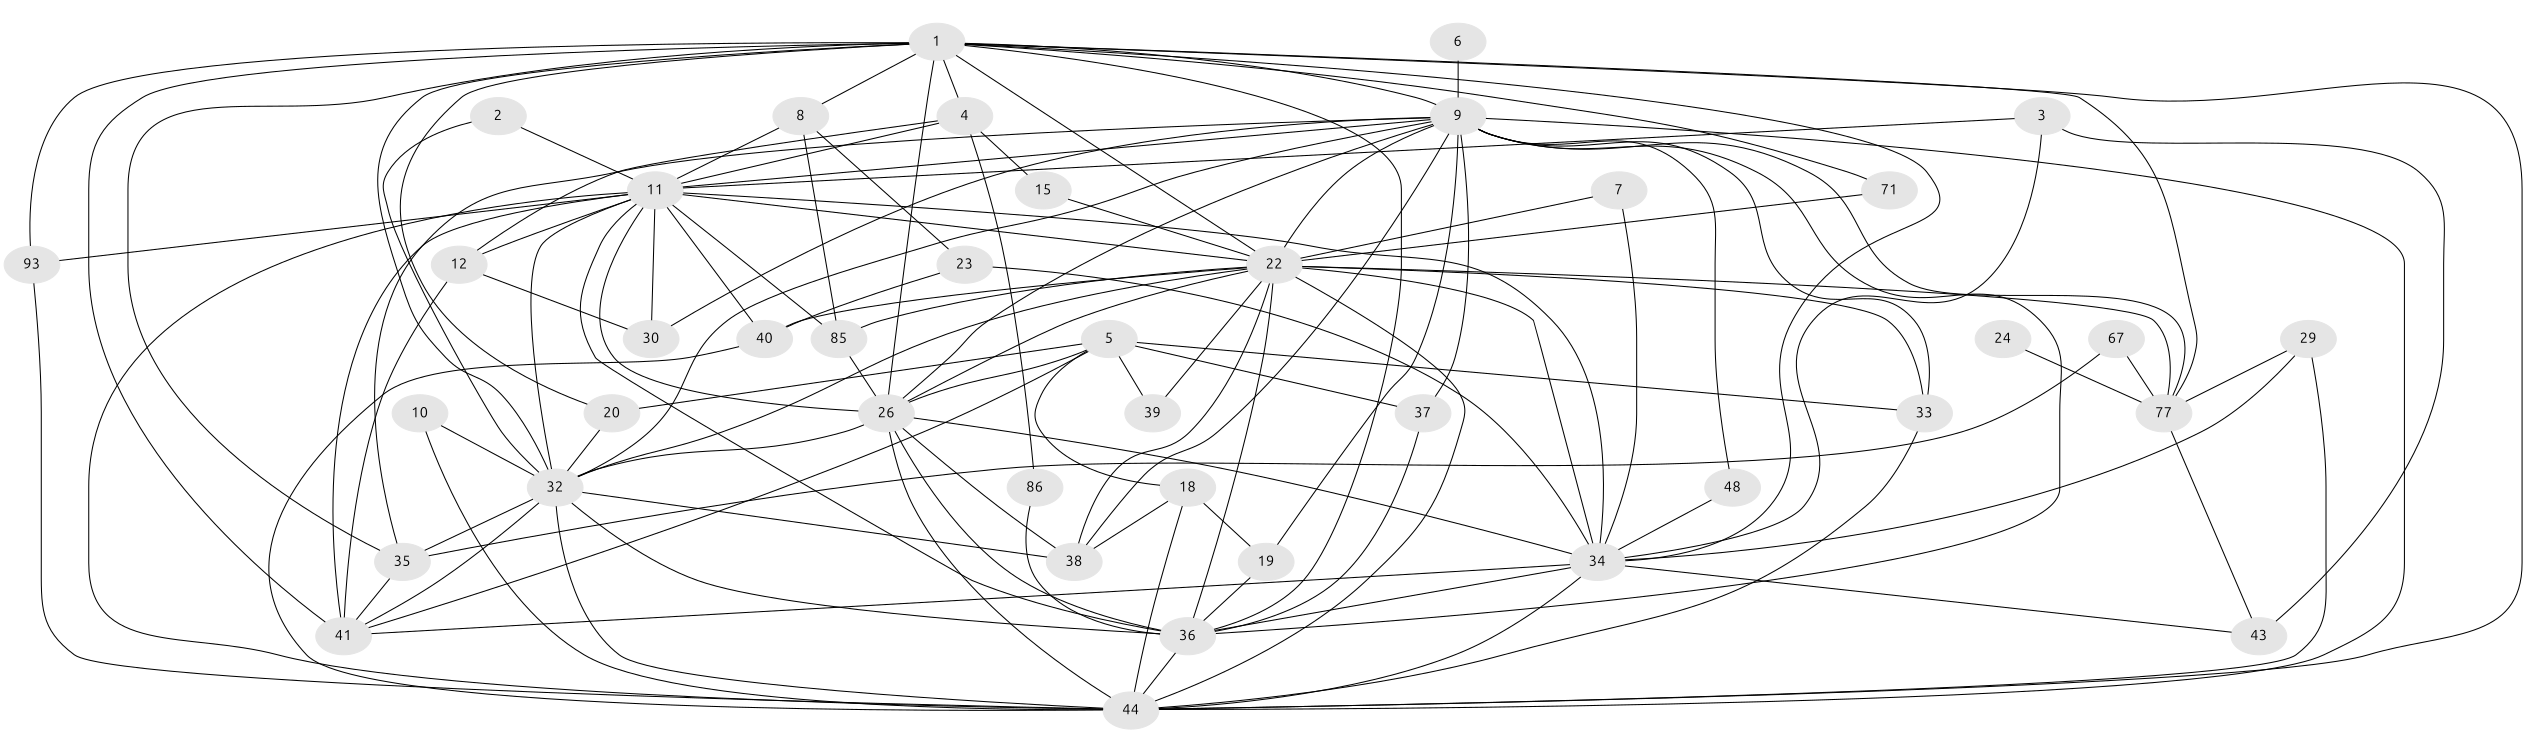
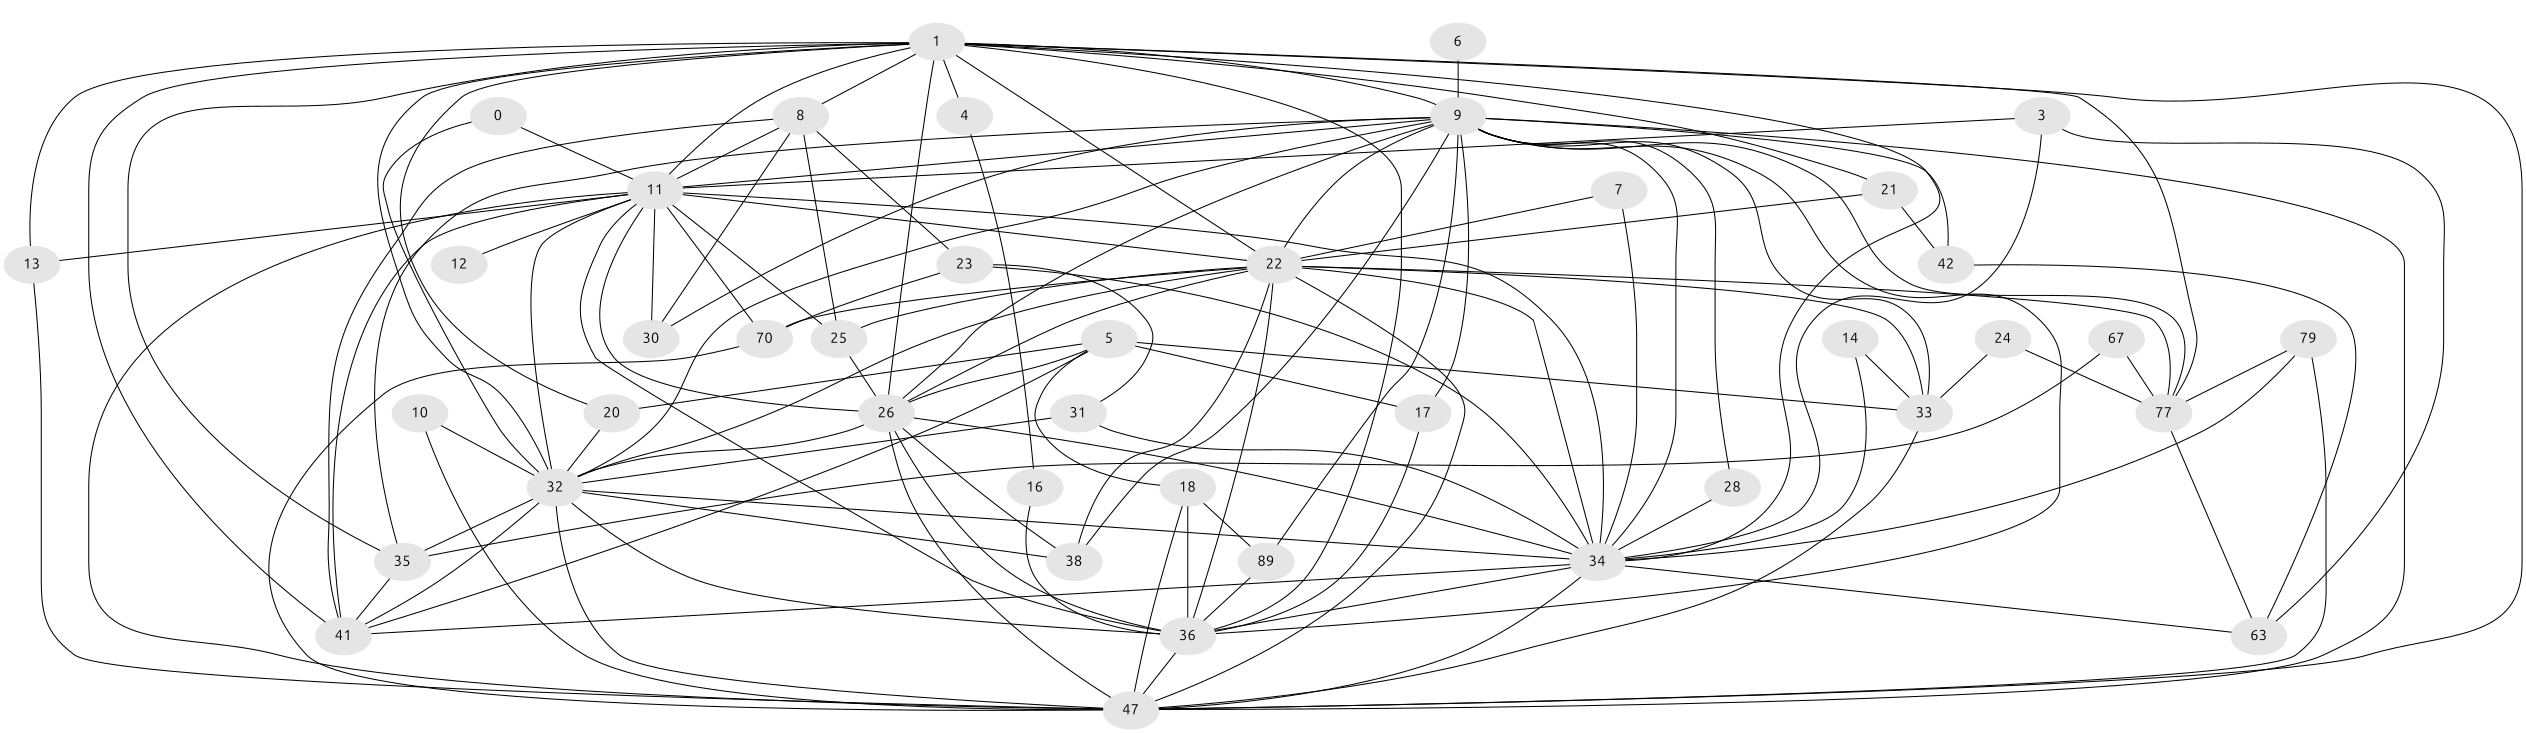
  graph {
    fontname=Ubuntu
    node [color=gray90 fontname=Ubuntu style=filled]
    edge [fontname=Ubuntu weight=1.0]
    1
    4
    8
    9
    11
-   13 [label=93]
+   13
    20
-   21 [label=71]
+   21
    22
    26
    32
    34
    35
    36
    n15 [label=77]
    41
-   44
+   44 [label=47]
    12
-   15
-   16 [label=86]
+   16
    23
-   25 [label=85]
+   25
    30
-   17 [label=37]
+   17
    33
-   19
-   28 [label=48]
+   19 [label=89]
+   28
    38
-   40
-   39
-   43
-   2
+   42
+   40 [label=70]
+   43 [label=63]
+   2 [label=0]
    3
    5
    18
    6
    7
+   31
    10
+   14
    24
    n43 [label=67]
-   29
+   29 [label=79]
    1 -- 4 [weight=2.0]
    1 -- 8
    1 -- 9 [weight=2.0]
-   4 -- 11 [weight=2.0]
+   1 -- 11 [weight=2.0]
    1 -- 13
    1 -- 20
    1 -- 21
    1 -- 22
    1 -- 26 [weight=2.0]
    1 -- 32
    1 -- 34
    1 -- 35
    1 -- 36
    1 -- n15
    1 -- 41
    1 -- 44
-   4 -- 12
-   4 -- 15
    4 -- 16
    8 -- 11
-   12 -- 41
+   8 -- 41
    8 -- 23
    8 -- 25
-   12 -- 30
+   8 -- 30
    9 -- 11 [weight=3.0]
    9 -- 22
    9 -- 26
    9 -- 32
+   9 -- 34
    9 -- 35
    9 -- 36 [weight=2.0]
    9 -- n15
    9 -- 44 [weight=2.0]
    9 -- 30
    9 -- 17
    9 -- 33
    9 -- 19
    9 -- 28
    9 -- 38
+   9 -- 42
    11 -- 13
    11 -- 22 [weight=4.0]
    11 -- 26 [weight=2.0]
    11 -- 32 [weight=4.0]
    11 -- 34 [weight=3.0]
    11 -- 36 [weight=3.0]
    11 -- 41
    11 -- 44 [weight=3.0]
    11 -- 12
    11 -- 25
    11 -- 30
    11 -- 40
    13 -- 44
    20 -- 32
    21 -- 22 [weight=2.0]
+   21 -- 42
    22 -- 26
    22 -- 32
    22 -- 34
    22 -- 36
    22 -- n15
    22 -- 44
    22 -- 25
    22 -- 33 [weight=2.0]
    22 -- 38
    22 -- 40
-   22 -- 39
    26 -- 32
    26 -- 34
    26 -- 36
    26 -- 44
    26 -- 38
+   32 -- 34
    32 -- 35
    32 -- 36 [weight=2.0]
    32 -- 41
    32 -- 44
    32 -- 38
    34 -- 36
    34 -- 41
    34 -- 44
    34 -- 43
    35 -- 41
    36 -- 44
    n15 -- 43
-   15 -- 22
    16 -- 36
    23 -- 34
    23 -- 40
+   23 -- 31
    25 -- 26
    17 -- 36
    33 -- 44
    19 -- 36
    28 -- 34 [weight=2.0]
+   42 -- 43
    40 -- 44
    2 -- 11
    2 -- 32
    3 -- 11
    3 -- 34 [weight=2.0]
    3 -- 43
    5 -- 20
    5 -- 26
    5 -- 41
    5 -- 17
    5 -- 33
-   5 -- 39
    5 -- 18
-   18 -- 38
+   18 -- 36
    18 -- 44
    18 -- 19
    6 -- 9
    7 -- 22
    7 -- 34
+   31 -- 32
+   31 -- 34
    10 -- 32
    10 -- 44
+   14 -- 34
+   14 -- 33
    24 -- n15
+   24 -- 33
    n43 -- 35
    n43 -- n15
    29 -- 34
    29 -- n15
    29 -- 44
  }
